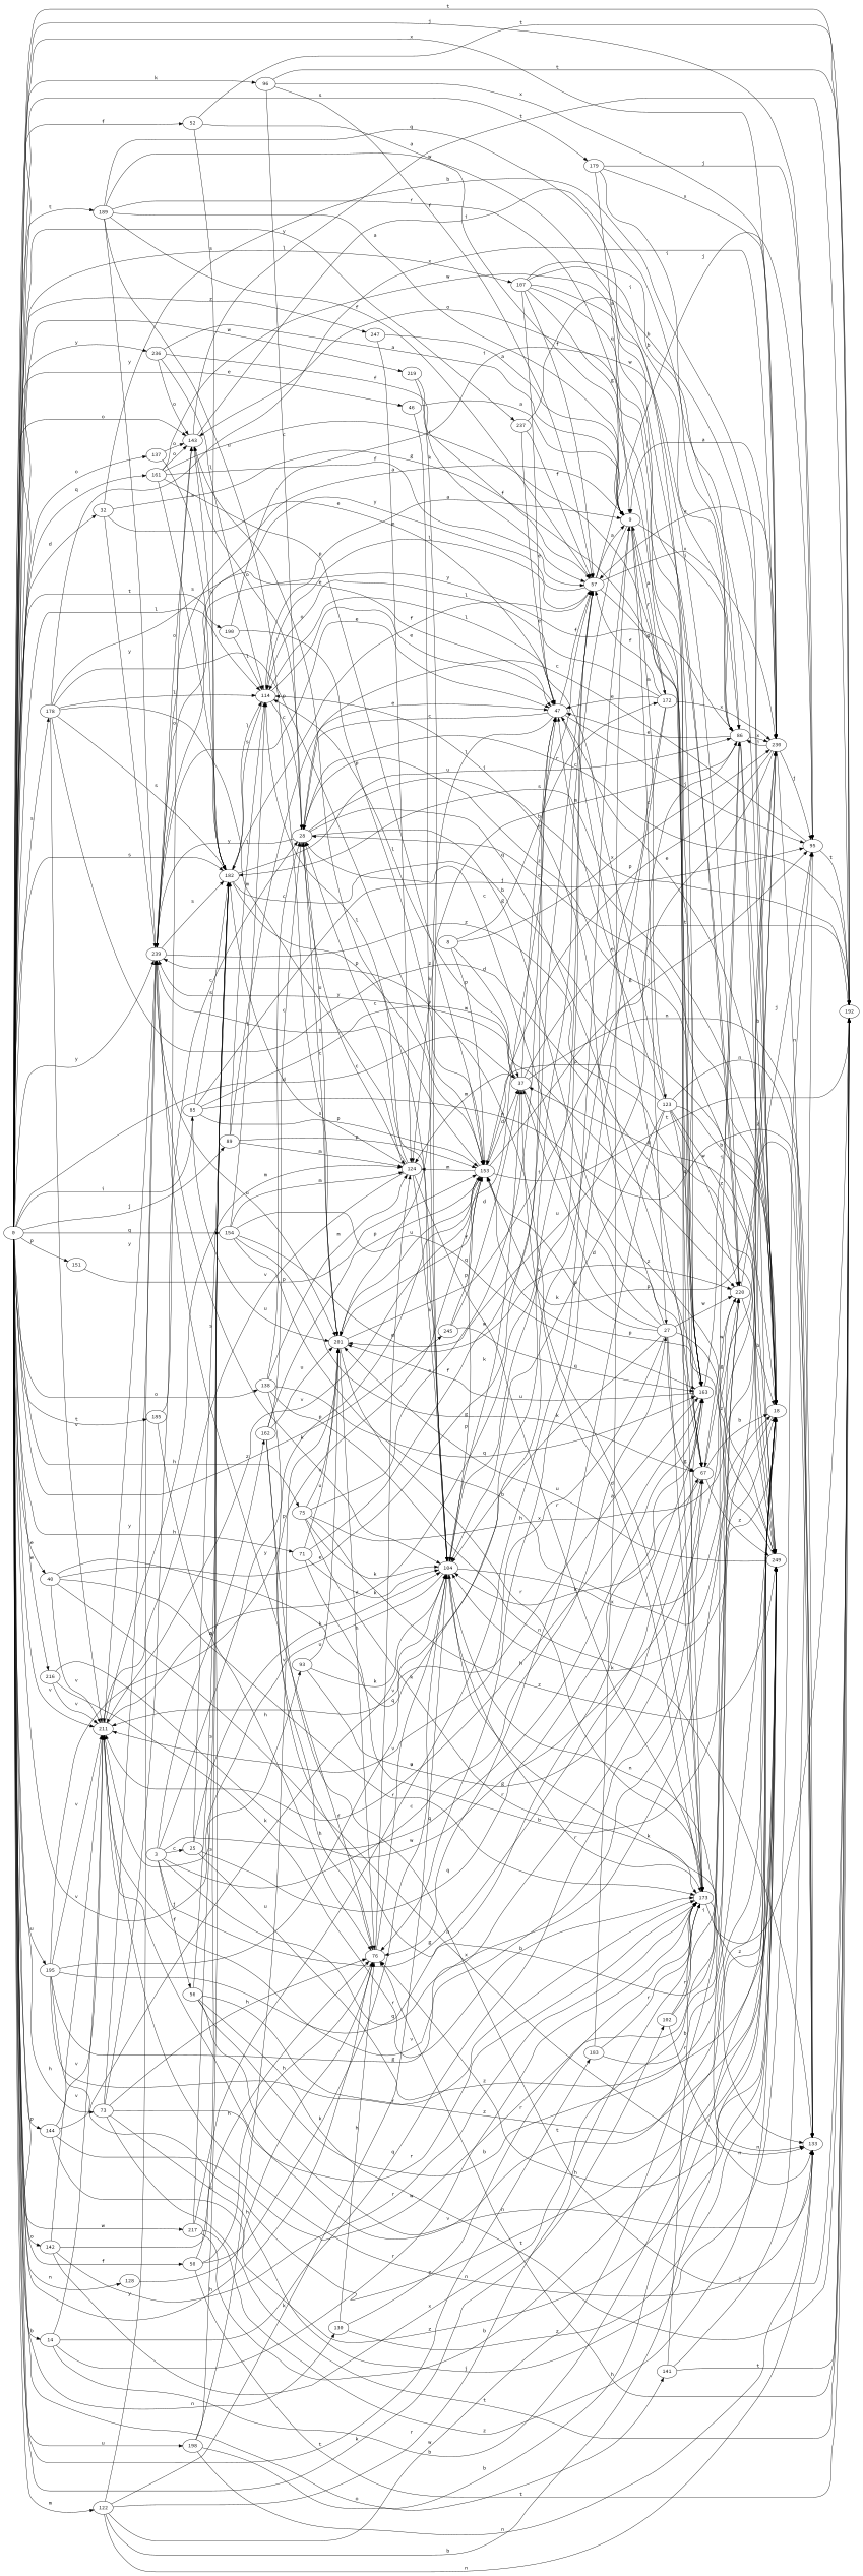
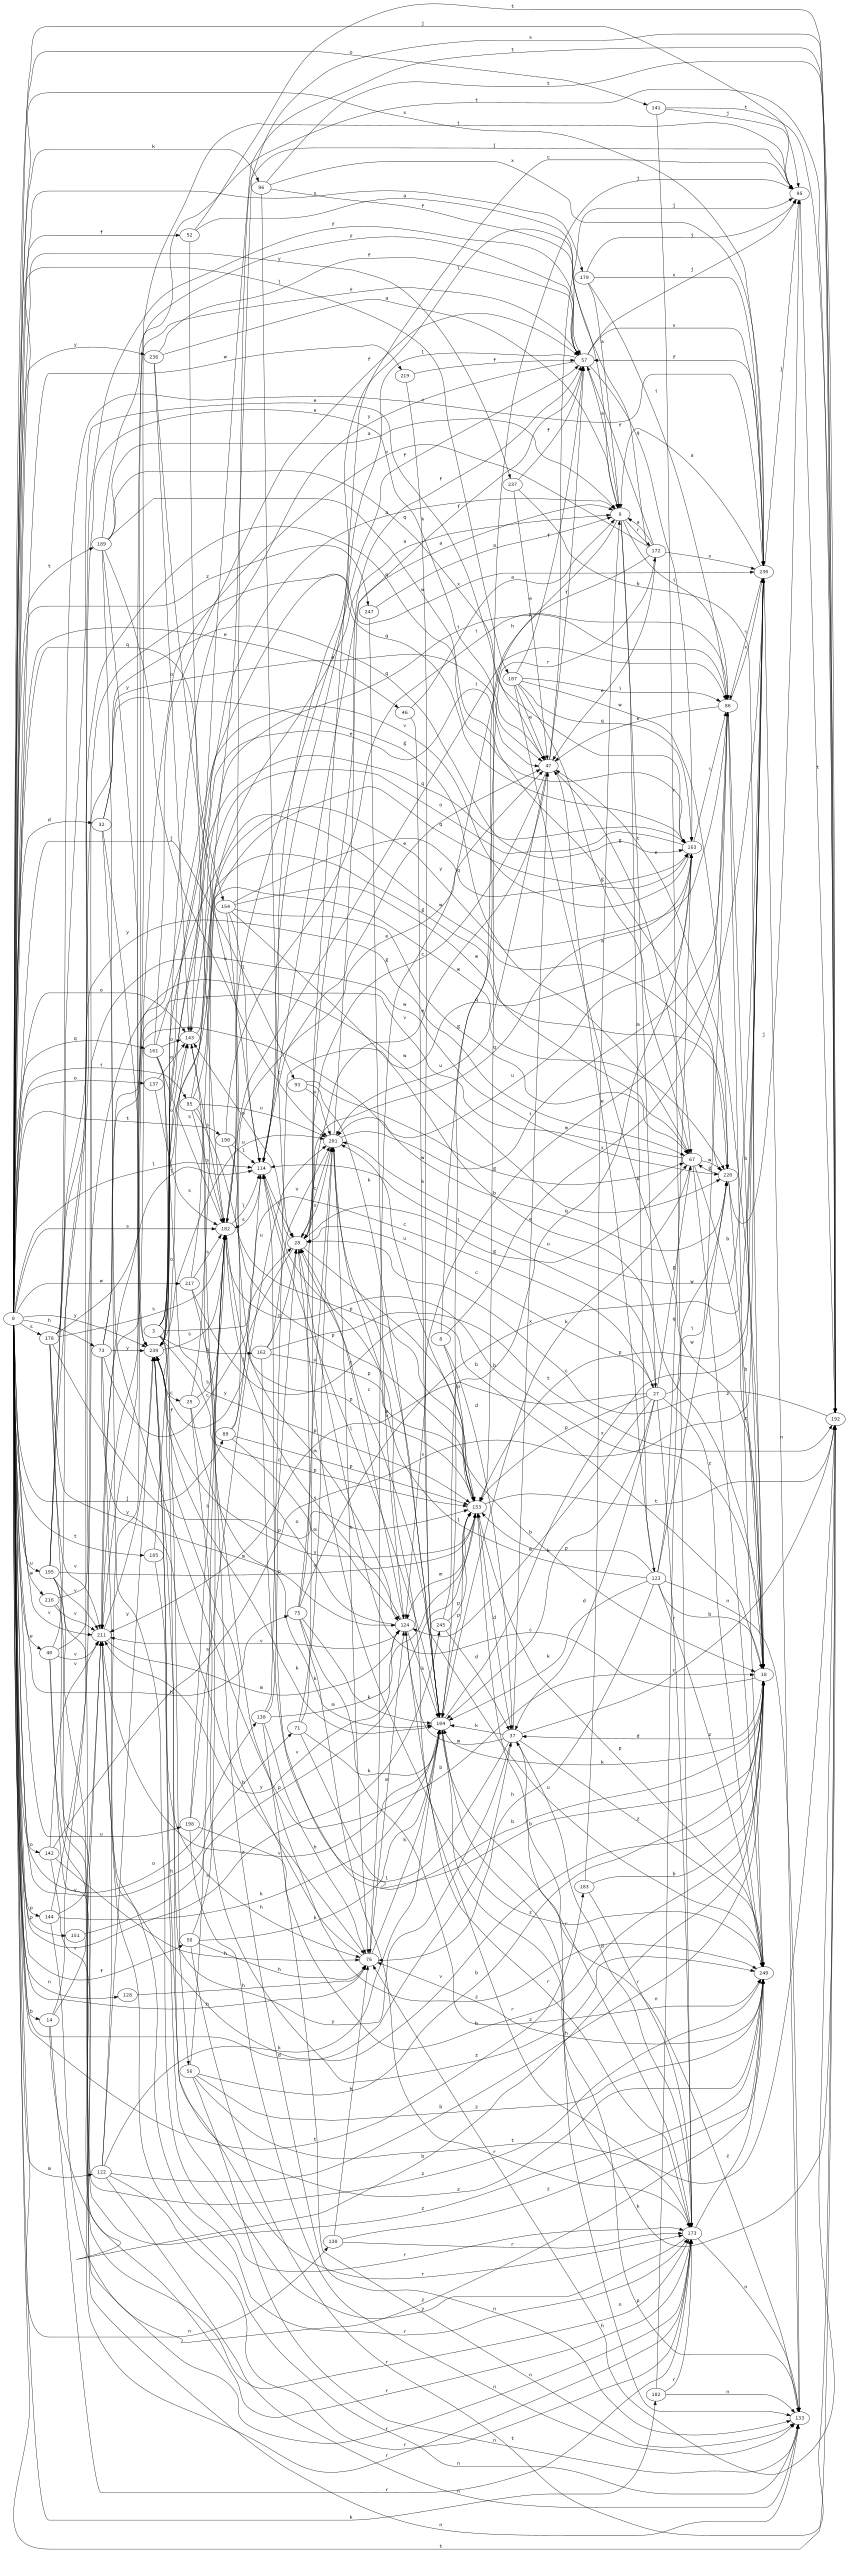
  strict digraph {
    fontname="Source Code Pro"
    rankdir=LR
    node [fontname="Source Code Pro"]
    edge [fontname="Source Code Pro"]
    0
    14
    32
    37
    40
    46
    50
    52
    71
    73
    75
    76
    85
    89
    93
    95
    96
    102
    107
    114
    122
    128
    130
    137
    138
    141
    142
    143
    144
    151
    n31 [label=154]
    161
    178
    179
    182
    183
    185
    189
    190
    192
    195
    198
    211
    216
    217
    219
    230
    236
    237
    239
    245
    247
    163
    18
    173
    67
    47
    104
    249
    124
    133
    9
    201
    57
    28
    153
    220
    86
    3
    25
    27
    56
    162
    8
    172
    123
    0 -> 14 [label=b]
    0 -> 32 [label=d]
    0 -> 37 [label=d]
    0 -> 40 [label=e]
    0 -> 46 [label=e]
    0 -> 50 [label=f]
    0 -> 52 [label=f]
    0 -> 71 [label=h]
    0 -> 73 [label=h]
    0 -> 75 [label=h]
    0 -> 76 [label=h]
    0 -> 85 [label=i]
    0 -> 89 [label=j]
    0 -> 93 [label=j]
    0 -> 95 [label=j]
    0 -> 96 [label=k]
    0 -> 102 [label=k]
    0 -> 107 [label=l]
    0 -> 114 [label=l]
    0 -> 122 [label=m]
    0 -> 128 [label=n]
    0 -> 130 [label=n]
    0 -> 137 [label=o]
    0 -> 138 [label=o]
    0 -> 141 [label=o]
    0 -> 142 [label=o]
    0 -> 143 [label=o]
    0 -> 144 [label=p]
    0 -> 151 [label=p]
    0 -> n31 [label=q]
    0 -> 161 [label=q]
    0 -> 178 [label=s]
    0 -> 179 [label=s]
    0 -> 182 [label=s]
    0 -> 183 [label=t]
    0 -> 185 [label=t]
    0 -> 189 [label=t]
    0 -> 190 [label=t]
    0 -> 192 [label=t]
    0 -> 195 [label=u]
    0 -> 198 [label=u]
    0 -> 211 [label=v]
    0 -> 216 [label=w]
    0 -> 217 [label=w]
    0 -> 219 [label=w]
    0 -> 230 [label=x]
    0 -> 236 [label=y]
    0 -> 237 [label=y]
    0 -> 239 [label=y]
    0 -> 245 [label=z]
    0 -> 247 [label=z]
    14 -> 211 [label=v]
    14 -> 163 [label=q]
    14 -> 18 [label=b]
    14 -> 173 [label=r]
    32 -> 239 [label=y]
    32 -> 18 [label=b]
    32 -> 67 [label=g]
    32 -> 47 [label=e]
    37 -> 114 [label=l]
    37 -> 192 [label=t]
    37 -> 239 [label=y]
    37 -> 47 [label=e]
    37 -> 104 [label=k]
    37 -> 249 [label=z]
    37 -> 124 [label=m]
    37 -> 133 [label=n]
    40 -> 211 [label=v]
    40 -> 163 [label=q]
    40 -> 173 [label=r]
    40 -> 47 [label=e]
    40 -> 133 [label=n]
    46 -> 104 [label=k]
    46 -> 9 [label=a]
    50 -> 76 [label=h]
    50 -> 182 [label=s]
    50 -> 192 [label=t]
    50 -> 104 [label=k]
    52 -> 182 [label=s]
    52 -> 192 [label=t]
    52 -> 9 [label=a]
    71 -> 18 [label=b]
    71 -> 104 [label=k]
    71 -> 201 [label=u]
    71 -> 57 [label=f]
    73 -> 76 [label=h]
    73 -> 95 [label=j]
    73 -> 192 [label=t]
    73 -> 239 [label=y]
    73 -> 173 [label=r]
    73 -> 28 [label=c]
    75 -> 230 [label=x]
    75 -> 173 [label=r]
    75 -> 47 [label=e]
    75 -> 104 [label=k]
    75 -> 249 [label=z]
    75 -> 201 [label=u]
    76 -> 239 [label=y]
    76 -> 104 [label=k]
    76 -> 124 [label=m]
    85 -> 95 [label=j]
    85 -> 182 [label=s]
    85 -> 133 [label=n]
    85 -> 201 [label=u]
    85 -> 153 [label=p]
    85 -> 220 [label=w]
    89 -> 114 [label=l]
    89 -> 47 [label=e]
    89 -> 124 [label=m]
    89 -> 153 [label=p]
    93 -> 67 [label=g]
    93 -> 104 [label=k]
    93 -> 201 [label=u]
    95 -> 192 [label=t]
    95 -> 28 [label=c]
    96 -> 192 [label=t]
    96 -> 230 [label=x]
    96 -> 57 [label=f]
    96 -> 28 [label=c]
    102 -> 173 [label=r]
    102 -> 133 [label=n]
    102 -> 86 [label=i]
    107 -> 163 [label=q]
    107 -> 18 [label=b]
    107 -> 67 [label=g]
    107 -> 47 [label=e]
    107 -> 57 [label=f]
    107 -> 220 [label=w]
    107 -> 86 [label=i]
    114 -> 182 [label=s]
    114 -> 47 [label=e]
    114 -> 9 [label=a]
    114 -> 28 [label=c]
    122 -> 239 [label=y]
    122 -> 18 [label=b]
    122 -> 173 [label=r]
    122 -> 104 [label=k]
    122 -> 133 [label=n]
    122 -> 220 [label=w]
    128 -> 76 [label=h]
    130 -> 76 [label=h]
    130 -> 173 [label=r]
    130 -> 249 [label=z]
    137 -> 143 [label=o]
    137 -> 182 [label=s]
    138 -> 76 [label=h]
    138 -> 163 [label=q]
    138 -> 124 [label=m]
    138 -> 133 [label=n]
    138 -> 28 [label=c]
    141 -> 95 [label=j]
    141 -> 192 [label=t]
    141 -> 173 [label=r]
    142 -> 76 [label=h]
    142 -> 211 [label=v]
    142 -> 230 [label=x]
    142 -> 173 [label=r]
    143 -> 182 [label=s]
    143 -> 192 [label=t]
    143 -> 86 [label=i]
    144 -> 211 [label=v]
    144 -> 104 [label=k]
    144 -> 249 [label=z]
    144 -> 220 [label=w]
    151 -> 153 [label=p]
    n31 -> 114 [label=l]
    n31 -> 163 [label=q]
    n31 -> 18 [label=b]
    n31 -> 67 [label=g]
    n31 -> 124 [label=m]
    n31 -> 220 [label=w]
    161 -> 143 [label=o]
    161 -> 182 [label=s]
    161 -> 173 [label=r]
    161 -> 57 [label=f]
    161 -> 153 [label=p]
    161 -> 220 [label=w]
    178 -> 114 [label=l]
    178 -> 182 [label=s]
    178 -> 211 [label=v]
    178 -> 230 [label=x]
    178 -> 47 [label=e]
    178 -> 249 [label=z]
    178 -> 124 [label=m]
    178 -> 153 [label=p]
    179 -> 95 [label=j]
    179 -> 230 [label=x]
    179 -> 9 [label=a]
    179 -> 86 [label=i]
    182 -> 114 [label=l]
    182 -> 18 [label=b]
    182 -> 57 [label=f]
    182 -> 153 [label=p]
    182 -> 86 [label=i]
    183 -> 18 [label=b]
    183 -> 173 [label=r]
    183 -> 9 [label=a]
    185 -> 76 [label=h]
    185 -> 143 [label=o]
    189 -> 239 [label=y]
    189 -> 163 [label=q]
    189 -> 173 [label=r]
    189 -> 9 [label=a]
    189 -> 201 [label=u]
    189 -> 57 [label=f]
    189 -> 220 [label=w]
    190 -> 114 [label=l]
    190 -> 153 [label=p]
    190 -> 86 [label=i]
    192 -> 76 [label=h]
    192 -> 182 [label=s]
    192 -> 104 [label=k]
    192 -> 28 [label=c]
    195 -> 211 [label=v]
    195 -> 163 [label=q]
    195 -> 173 [label=r]
    195 -> 67 [label=g]
    195 -> 249 [label=z]
    195 -> 57 [label=f]
    195 -> 153 [label=p]
    198 -> 182 [label=s]
    198 -> 18 [label=b]
    198 -> 133 [label=n]
    198 -> 201 [label=u]
    211 -> 239 [label=y]
    211 -> 124 [label=m]
    211 -> 133 [label=n]
    211 -> 57 [label=f]
    216 -> 211 [label=v]
    216 -> 173 [label=r]
    216 -> 220 [label=w]
    217 -> 182 [label=s]
    217 -> 18 [label=b]
    217 -> 249 [label=z]
    217 -> 9 [label=a]
    219 -> 104 [label=k]
    219 -> 57 [label=f]
    230 -> 95 [label=j]
    230 -> 133 [label=n]
    230 -> 9 [label=a]
    230 -> 201 [label=u]
    230 -> 57 [label=f]
    230 -> 153 [label=p]
    230 -> 86 [label=i]
    236 -> 114 [label=l]
    236 -> 143 [label=o]
    236 -> 9 [label=a]
    236 -> 57 [label=f]
    237 -> 18 [label=b]
    237 -> 47 [label=e]
    237 -> 57 [label=f]
    239 -> 143 [label=o]
    239 -> 182 [label=s]
    239 -> 47 [label=e]
    239 -> 104 [label=k]
    239 -> 249 [label=z]
    239 -> 9 [label=a]
    239 -> 201 [label=u]
    245 -> 37 [label=d]
    245 -> 163 [label=q]
    245 -> 153 [label=p]
    247 -> 124 [label=m]
    247 -> 9 [label=a]
    163 -> 143 [label=o]
    163 -> 211 [label=v]
    163 -> 201 [label=u]
    163 -> 86 [label=i]
    18 -> 37 [label=d]
    18 -> 211 [label=v]
    18 -> 47 [label=e]
    18 -> 104 [label=k]
    18 -> 28 [label=c]
    173 -> 37 [label=d]
    173 -> 239 [label=y]
    173 -> 249 [label=z]
    173 -> 133 [label=n]
    67 -> 211 [label=v]
    67 -> 18 [label=b]
    67 -> 104 [label=k]
    67 -> 249 [label=z]
    67 -> 220 [label=w]
    47 -> 95 [label=j]
    47 -> 67 [label=g]
    47 -> 201 [label=u]
    47 -> 57 [label=f]
    47 -> 28 [label=c]
    104 -> 114 [label=l]
    104 -> 211 [label=v]
    104 -> 230 [label=x]
    104 -> 173 [label=r]
    104 -> 133 [label=n]
    104 -> 28 [label=c]
    104 -> 153 [label=p]
    249 -> 76 [label=h]
    249 -> 201 [label=u]
    249 -> 153 [label=p]
    124 -> 143 [label=o]
    124 -> 182 [label=s]
    124 -> 211 [label=v]
    124 -> 173 [label=r]
    124 -> 104 [label=k]
    124 -> 28 [label=c]
    133 -> 153 [label=p]
    9 -> 104 [label=k]
    9 -> 86 [label=i]
    9 -> 27 [label=c]
    9 -> 172 [label=r]
    9 -> 123 [label=m]
    201 -> 76 [label=h]
    201 -> 173 [label=r]
    201 -> 57 [label=f]
    201 -> 28 [label=c]
    201 -> 86 [label=i]
    57 -> 95 [label=j]
    57 -> 114 [label=l]
    57 -> 230 [label=x]
    57 -> 239 [label=y]
    57 -> 163 [label=q]
    57 -> 9 [label=a]
    28 -> 143 [label=o]
    28 -> 239 [label=y]
    28 -> 163 [label=q]
    28 -> 18 [label=b]
    28 -> 67 [label=g]
    28 -> 249 [label=z]
    28 -> 201 [label=u]
    153 -> 37 [label=d]
    153 -> 95 [label=j]
    153 -> 192 [label=t]
    153 -> 211 [label=v]
    153 -> 239 [label=y]
    153 -> 124 [label=m]
    153 -> 201 [label=u]
    220 -> 95 [label=j]
    220 -> 18 [label=b]
    220 -> 67 [label=g]
    86 -> 230 [label=x]
    86 -> 239 [label=y]
    86 -> 18 [label=b]
    86 -> 47 [label=e]
    86 -> 249 [label=z]
    86 -> 124 [label=m]
    3 -> 230 [label=x]
    3 -> 163 [label=q]
    3 -> 67 [label=g]
    3 -> 153 [label=p]
    3 -> 25 [label=c]
    3 -> 27 [label=c]
    3 -> 56 [label=f]
    3 -> 162 [label=q]
    25 -> 182 [label=s]
    25 -> 163 [label=q]
    25 -> 104 [label=k]
    25 -> 249 [label=z]
    27 -> 37 [label=d]
    27 -> 114 [label=l]
    27 -> 211 [label=v]
    27 -> 173 [label=r]
    27 -> 67 [label=g]
    27 -> 104 [label=k]
    27 -> 249 [label=z]
+   27 -> 124 [label=m]
    27 -> 28 [label=c]
    27 -> 153 [label=p]
    27 -> 220 [label=w]
    56 -> 182 [label=s]
    56 -> 192 [label=t]
    56 -> 18 [label=b]
    56 -> 249 [label=z]
    56 -> 133 [label=n]
    162 -> 192 [label=t]
    162 -> 18 [label=b]
    162 -> 201 [label=u]
    162 -> 28 [label=c]
    162 -> 153 [label=p]
    8 -> 37 [label=d]
    8 -> 230 [label=x]
    8 -> 153 [label=p]
    8 -> 172 [label=r]
    172 -> 76 [label=h]
    172 -> 114 [label=l]
    172 -> 211 [label=v]
    172 -> 230 [label=x]
    172 -> 47 [label=e]
    172 -> 9 [label=a]
    172 -> 57 [label=f]
    123 -> 76 [label=h]
    123 -> 114 [label=l]
    123 -> 163 [label=q]
    123 -> 18 [label=b]
    123 -> 47 [label=e]
    123 -> 104 [label=k]
    123 -> 249 [label=z]
    123 -> 133 [label=n]
    123 -> 153 [label=p]
    123 -> 220 [label=w]
  }
